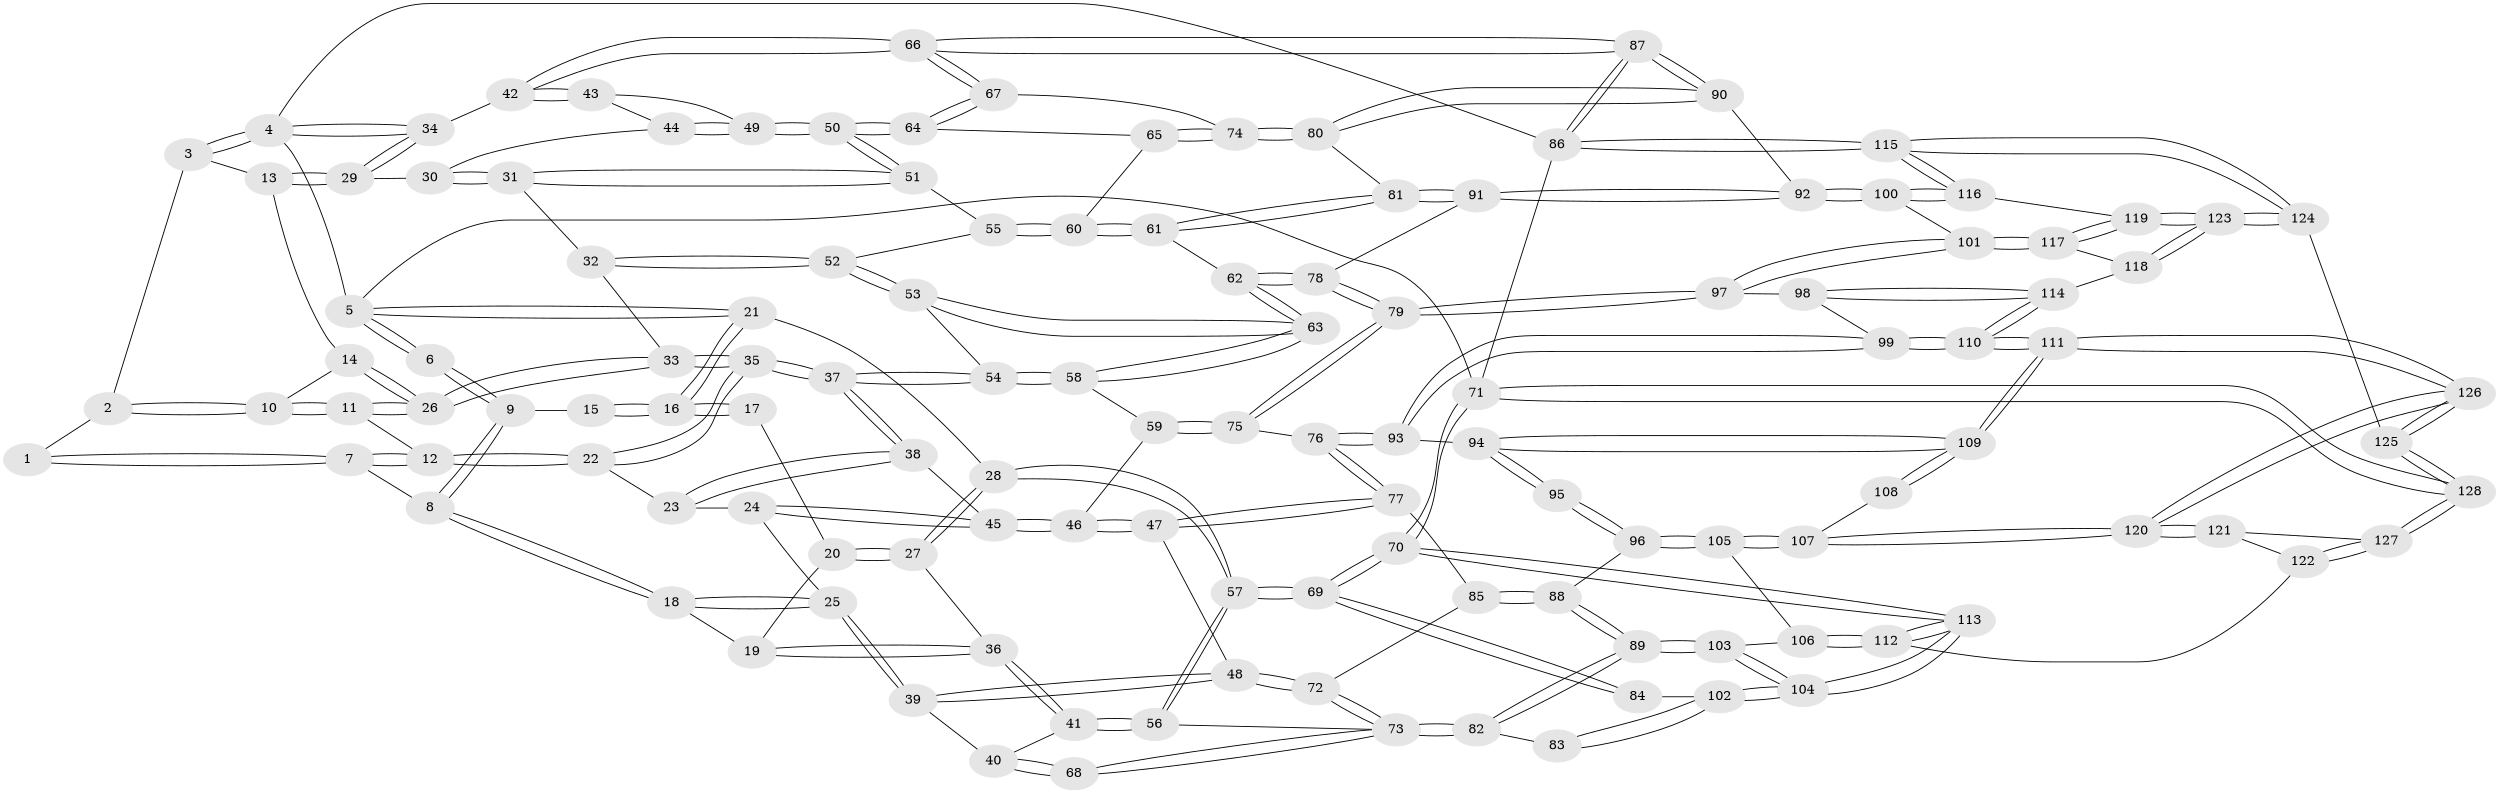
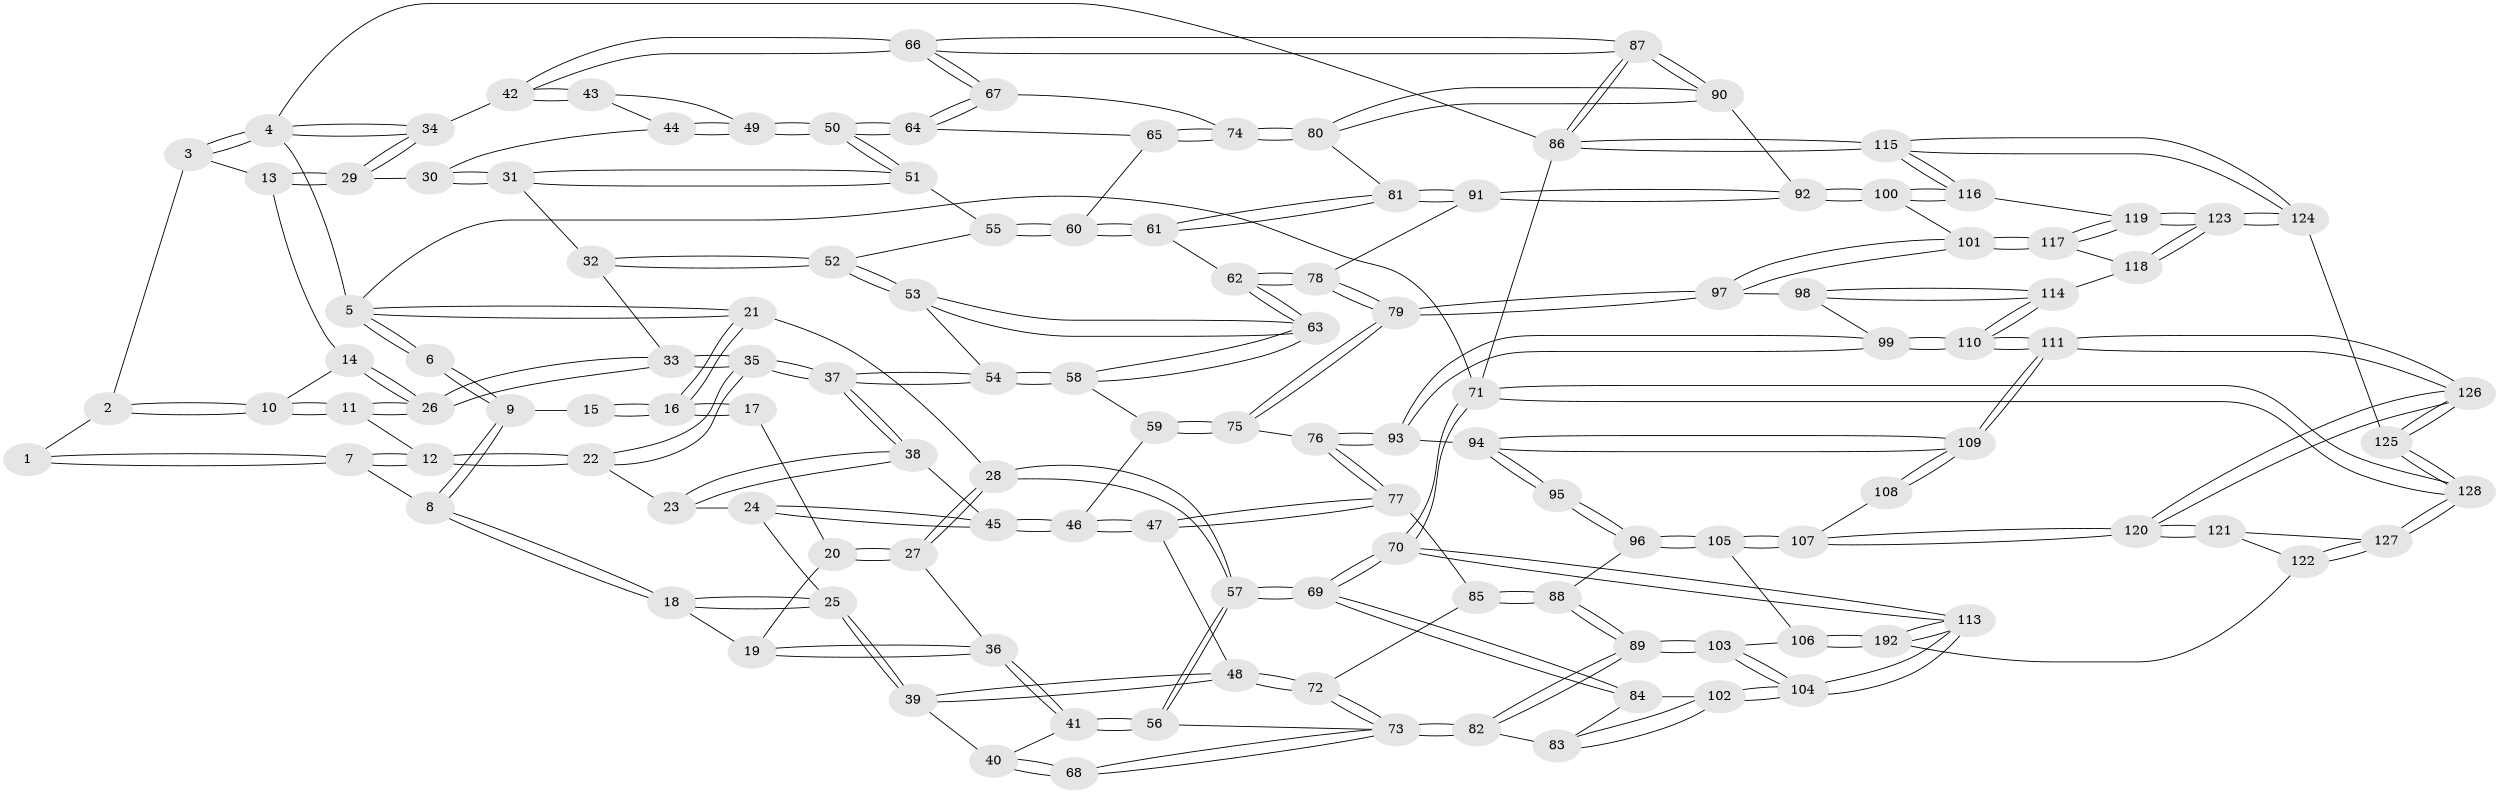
  graph {
    rankdir=LR
    node [color=gray90 style=filled]
    1
    2
    7
    3
    10
    8
    12
    4
    13
    11
    14
    5
    34
    86
    29
    6
    21
    71
    42
    87
    115
    9
    28
    128
    15
    18
    22
    19
    25
    16
    26
    33
    23
    35
    30
    17
    20
    27
    36
    39
    41
    57
    24
    38
    37
    45
    46
    40
    48
    69
    31
    44
    32
    51
    49
    52
    55
    53
    43
    66
    54
    56
    58
    68
    72
    73
    67
    50
    47
    59
    77
    75
    85
    64
    65
    60
    63
    61
    70
    84
    76
    79
    62
    81
    74
    78
    91
    80
    90
    82
    113
    102
    88
    83
    89
    93
    97
    94
    99
    92
    98
    101
    103
    104
    96
    116
    124
    105
    106
    100
    95
    109
    110
    111
    107
    114
    117
    118
    119
-   112
+   112 [label=192]
    108
    120
    122
    126
    121
    127
    123
    125
    1 -- 2
    1 -- 7
    1 -- 7
    2 -- 3
    2 -- 10
    2 -- 10
    7 -- 8
    7 -- 12
    7 -- 12
    3 -- 4
    3 -- 4
    3 -- 13
    10 -- 11
    10 -- 11
    10 -- 14
    8 -- 9
    8 -- 9
    8 -- 18
    8 -- 18
    12 -- 22
    12 -- 22
    4 -- 5
    4 -- 34
    4 -- 34
    4 -- 86
    13 -- 14
    13 -- 29
    13 -- 29
    11 -- 12
    11 -- 26
    11 -- 26
    14 -- 26
    14 -- 26
    5 -- 6
    5 -- 6
    5 -- 21
    5 -- 21
    5 -- 71
    34 -- 42
    86 -- 87
    86 -- 87
    86 -- 115
    86 -- 115
    29 -- 34
    29 -- 34
    29 -- 30
    6 -- 9
    6 -- 9
    21 -- 28
    71 -- 86
    71 -- 128
    71 -- 128
    42 -- 43
    42 -- 43
    42 -- 66
    42 -- 66
    87 -- 90
    87 -- 90
    115 -- 116
    115 -- 116
    115 -- 124
    115 -- 124
    9 -- 15
    28 -- 57
    28 -- 57
    15 -- 16
    15 -- 16
    18 -- 19
    18 -- 25
    18 -- 25
    22 -- 23
    22 -- 35
    22 -- 35
    19 -- 20
    19 -- 36
    19 -- 36
    25 -- 39
    25 -- 39
    16 -- 21
    16 -- 21
    16 -- 17
    16 -- 17
    26 -- 33
    26 -- 33
    33 -- 35
    33 -- 35
    23 -- 24
    23 -- 38
    23 -- 38
    35 -- 37
    35 -- 37
    30 -- 31
    30 -- 31
    30 -- 44
    17 -- 20
    20 -- 27
    20 -- 27
    27 -- 28
    27 -- 28
    27 -- 36
    36 -- 41
    36 -- 41
    39 -- 40
    39 -- 48
    39 -- 48
    41 -- 56
    41 -- 56
    57 -- 69
    57 -- 69
    24 -- 25
    24 -- 45
    24 -- 45
    38 -- 45
    37 -- 38
    37 -- 38
    37 -- 54
    37 -- 54
    45 -- 46
    45 -- 46
    46 -- 47
    46 -- 47
    46 -- 59
    40 -- 41
    40 -- 68
    40 -- 68
    48 -- 72
    48 -- 72
    69 -- 70
    69 -- 70
    69 -- 84
    69 -- 84
    31 -- 32
    31 -- 51
    31 -- 51
    44 -- 49
    44 -- 49
    32 -- 33
    32 -- 52
    32 -- 52
    51 -- 55
    49 -- 50
    49 -- 50
    52 -- 55
    52 -- 53
    52 -- 53
    55 -- 60
    55 -- 60
    53 -- 54
    53 -- 63
    53 -- 63
    43 -- 44
    43 -- 49
    66 -- 87
    66 -- 87
    66 -- 67
    66 -- 67
    54 -- 58
    54 -- 58
    56 -- 57
    56 -- 57
    56 -- 73
    58 -- 59
    58 -- 63
    58 -- 63
    68 -- 73
    68 -- 73
    72 -- 73
    72 -- 73
    72 -- 85
    73 -- 82
    73 -- 82
    67 -- 74
    50 -- 51
    50 -- 51
    50 -- 64
    50 -- 64
    47 -- 48
    47 -- 77
    47 -- 77
    59 -- 75
    59 -- 75
    77 -- 85
    75 -- 76
    75 -- 79
    75 -- 79
    85 -- 88
    85 -- 88
    64 -- 67
    64 -- 67
    64 -- 65
    65 -- 74
    65 -- 74
    60 -- 65
    60 -- 61
    60 -- 61
    61 -- 62
    61 -- 81
    61 -- 81
    70 -- 71
    70 -- 71
    70 -- 113
    70 -- 113
    84 -- 102
    76 -- 77
    76 -- 77
    76 -- 93
    76 -- 93
    79 -- 97
    79 -- 97
    62 -- 63
    62 -- 63
    62 -- 78
    62 -- 78
    81 -- 91
    81 -- 91
    74 -- 80
    74 -- 80
    78 -- 79
    78 -- 79
    78 -- 91
    91 -- 92
    91 -- 92
    80 -- 81
    80 -- 90
    80 -- 90
    90 -- 92
    82 -- 83
    82 -- 89
    82 -- 89
    102 -- 104
    102 -- 104
    88 -- 89
    88 -- 89
    88 -- 96
+   83 -- 84
    83 -- 102
    83 -- 102
    89 -- 103
    89 -- 103
    93 -- 94
    93 -- 99
    93 -- 99
    97 -- 98
    97 -- 101
    97 -- 101
    94 -- 95
    94 -- 95
    94 -- 109
    94 -- 109
    99 -- 110
    99 -- 110
    92 -- 100
    92 -- 100
    98 -- 99
    98 -- 114
    98 -- 114
    101 -- 117
    101 -- 117
    103 -- 104
    103 -- 104
    103 -- 106
    104 -- 113
    104 -- 113
    96 -- 105
    96 -- 105
    116 -- 119
    124 -- 125
    105 -- 106
    105 -- 107
    105 -- 107
    106 -- 112
    106 -- 112
    100 -- 101
    100 -- 116
    100 -- 116
    95 -- 96
    95 -- 96
    109 -- 111
    109 -- 111
    110 -- 111
    110 -- 111
    110 -- 114
    110 -- 114
    111 -- 126
    111 -- 126
    107 -- 108
    107 -- 120
    107 -- 120
    114 -- 118
    117 -- 118
    117 -- 119
    117 -- 119
    118 -- 123
    118 -- 123
    119 -- 123
    119 -- 123
    112 -- 113
    112 -- 113
    112 -- 122
    108 -- 109
    108 -- 109
    120 -- 126
    120 -- 126
    120 -- 121
    120 -- 121
    122 -- 127
    122 -- 127
    121 -- 122
    121 -- 127
    127 -- 128
    127 -- 128
    123 -- 124
    123 -- 124
    125 -- 128
    125 -- 128
    125 -- 126
    125 -- 126
  }
